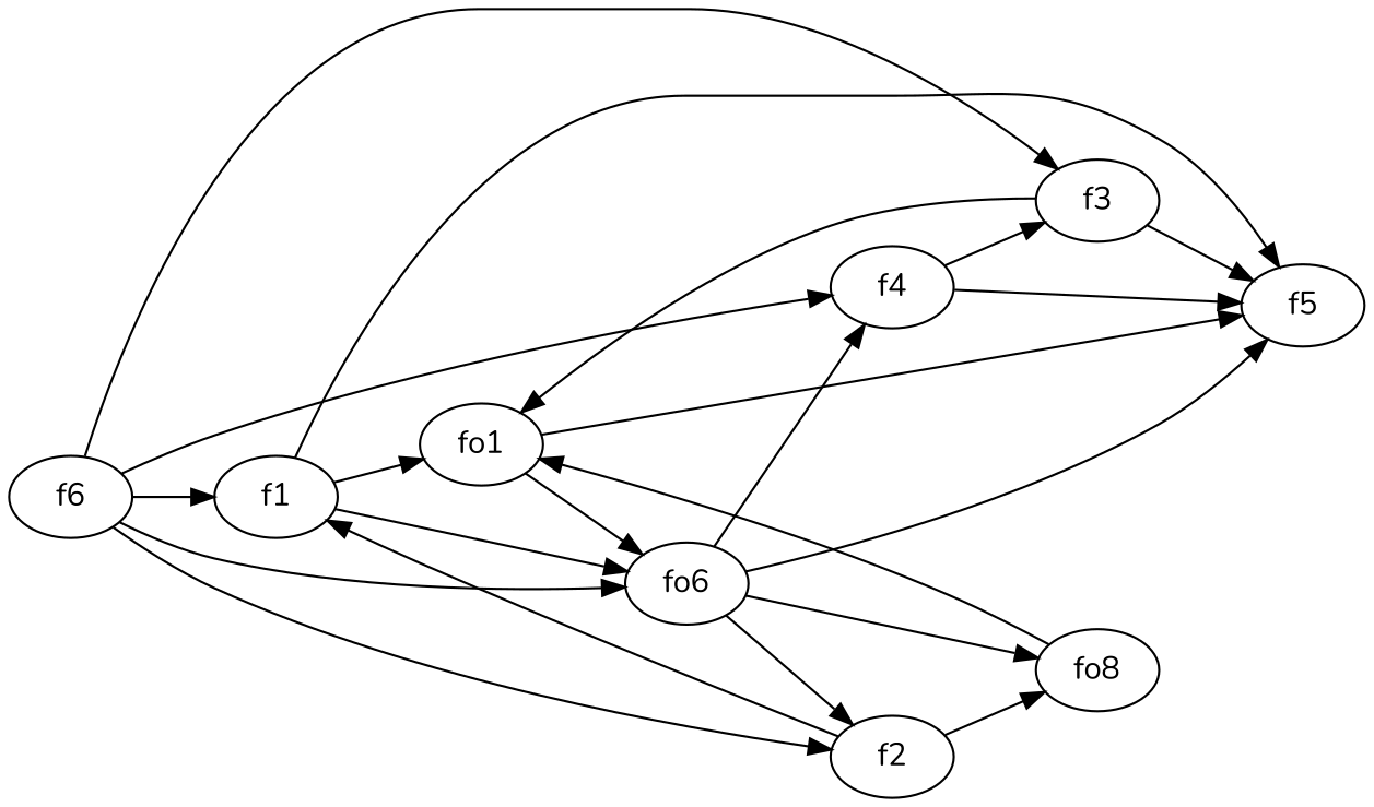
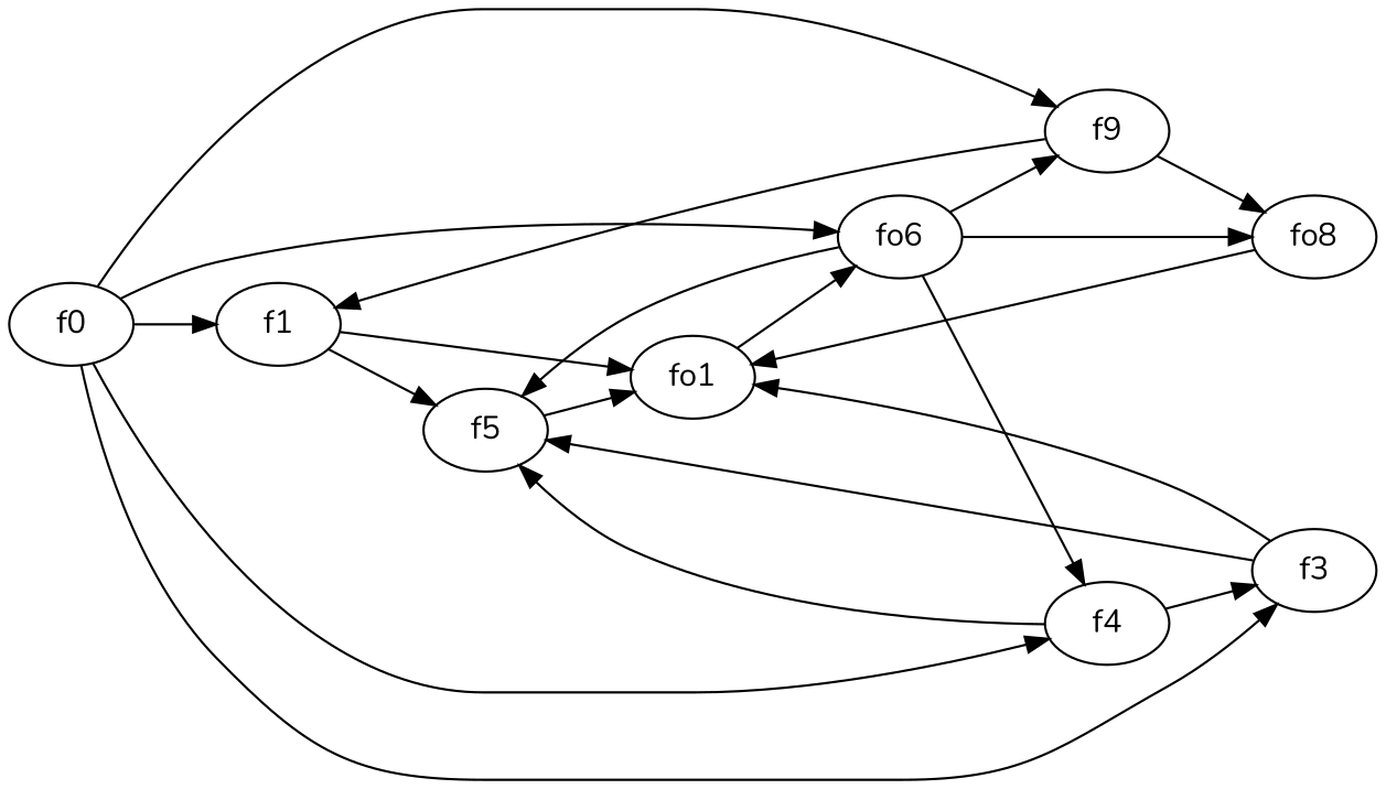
  strict digraph {
    fontname=Nunito
    rankdir=LR
    node [fontname=Nunito]
    edge [fontname=Nunito weight=2]
    f1
    f5
    fo1
    n4 [label=fo6]
-   f6
-   f2
+   f6 [label=f0]
+   f2 [label=f9]
    f3
    f4
    n9 [label=fo8]
    f1 -> f5
    f1 -> fo1
-   f1 -> n4
-   fo1 -> f5
+   f5 -> fo1
    fo1 -> n4
    n4 -> f5
    n4 -> f2
    n4 -> f4
    n4 -> n9
    f6 -> f1
    f6 -> n4
    f6 -> f2
    f6 -> f3
    f6 -> f4
    f2 -> f1
    f2 -> n9
    f3 -> f5
    f3 -> fo1
    f4 -> f5
    f4 -> f3
    n9 -> fo1
  }
